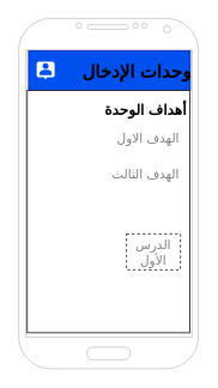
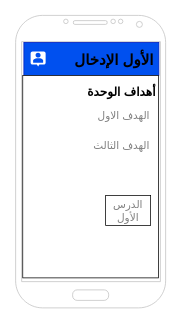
  <mxCell id="0" />
  <mxCell id="1" parent="0" />
  <mxCell id="2" value="" style="verticalLabelPosition=bottom;verticalAlign=top;html=1;shadow=0;dashed=0;strokeWidth=1;shape=mxgraph.android.phone2;strokeColor=#c0c0c0;" vertex="1" parent="1"><mxGeometry x="20" y="20" width="200" height="390" as="geometry" /></mxCell>
  <mxCell id="3" value="" style="rounded=0;whiteSpace=wrap;html=1;fillColor=#0050ef;fontColor=#ffffff;strokeColor=#001DBC;" vertex="1" parent="1"><mxGeometry x="31" y="56" width="180" height="44" as="geometry" /></mxCell>
  <mxCell id="4" value="" style="dashed=0;aspect=fixed;verticalLabelPosition=bottom;verticalAlign=top;align=center;shape=mxgraph.gmdl.chat;strokeColor=none;fillColor=#FFFFFF;shadow=0;sketch=0;" vertex="1" parent="1"><mxGeometry x="40" y="68" width="20" height="20" as="geometry" /></mxCell>
- <mxCell id="5" value="&lt;font style=&quot;font-size: 20px;&quot;&gt;وحدات الإدخال&lt;/font&gt;" style="text;strokeColor=none;fillColor=none;html=1;fontSize=24;fontStyle=1;verticalAlign=middle;align=center;" vertex="1" parent="1"><mxGeometry x="91" y="58" width="120" height="40" as="geometry" /></mxCell>
+ <mxCell id="5" value="&lt;font style=&quot;font-size: 20px;&quot;&gt;الأول الإدخال&lt;/font&gt;" style="text;strokeColor=none;fillColor=none;html=1;fontSize=24;fontStyle=1;verticalAlign=middle;align=center;" vertex="1" parent="1"><mxGeometry x="91" y="58" width="120" height="40" as="geometry" /></mxCell>
  <mxCell id="6" value="" style="rounded=0;whiteSpace=wrap;html=1;fontSize=20;fillColor=#FFFFFF;" vertex="1" parent="1"><mxGeometry x="29.5" y="100" width="181" height="270" as="geometry" /></mxCell>
  <mxCell id="7" value="&lt;font style=&quot;font-size: 16px;&quot; color=&quot;#000000&quot;&gt;أهداف الوحدة&lt;/font&gt;" style="text;strokeColor=none;fillColor=none;html=1;fontSize=24;fontStyle=1;verticalAlign=middle;align=center;" vertex="1" parent="1"><mxGeometry x="110.5" y="110" width="100" height="20" as="geometry" /></mxCell>
  <mxCell id="8" value="&lt;font color=&quot;#808080&quot; style=&quot;font-size: 14px; font-weight: normal;&quot;&gt;الهدف الاول&lt;/font&gt;" style="text;strokeColor=none;fillColor=none;html=1;fontSize=24;fontStyle=1;verticalAlign=middle;align=right;" vertex="1" parent="1"><mxGeometry x="90" y="140" width="110" height="20" as="geometry" /></mxCell>
  <mxCell id="9" value="&lt;font color=&quot;#808080&quot; style=&quot;font-size: 14px; font-weight: normal;&quot;&gt;الهدف الثالث&lt;/font&gt;" style="text;strokeColor=none;fillColor=none;html=1;fontSize=24;fontStyle=1;verticalAlign=middle;align=right;" vertex="1" parent="1"><mxGeometry x="90" y="180" width="110" height="20" as="geometry" /></mxCell>
- <mxCell id="10" value="الدرس الأول" style="whiteSpace=wrap;html=1;fontSize=14;fontColor=#808080;fillColor=#FFFFFF;dashed=1;" vertex="1" parent="1"><mxGeometry x="140" y="260" width="60" height="40" as="geometry" /></mxCell>
+ <mxCell id="10" value="الدرس الأول" style="whiteSpace=wrap;html=1;fontSize=14;fontColor=#808080;fillColor=#FFFFFF;" vertex="1" parent="1"><mxGeometry x="140" y="260" width="60" height="40" as="geometry" /></mxCell>
